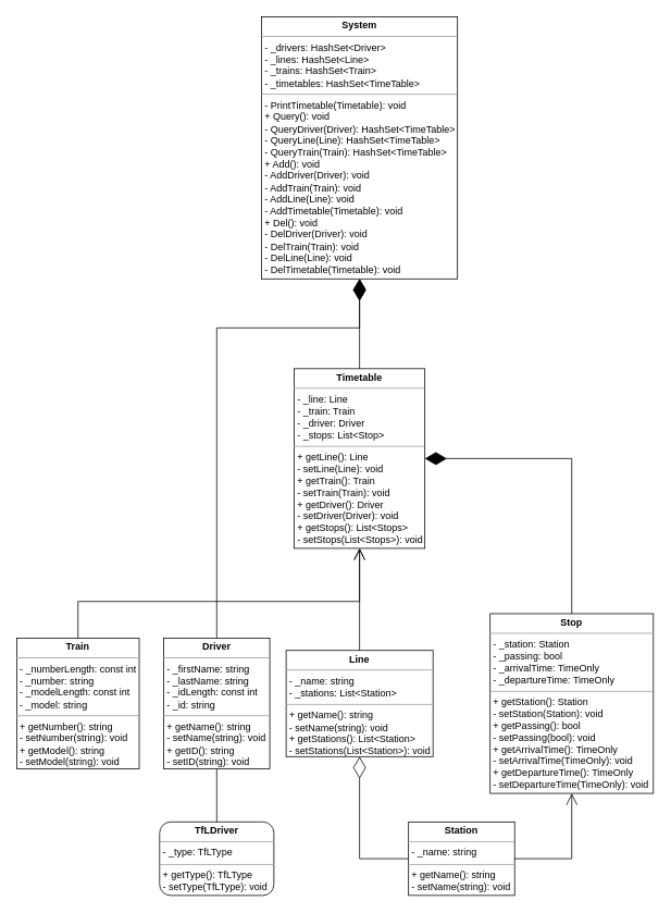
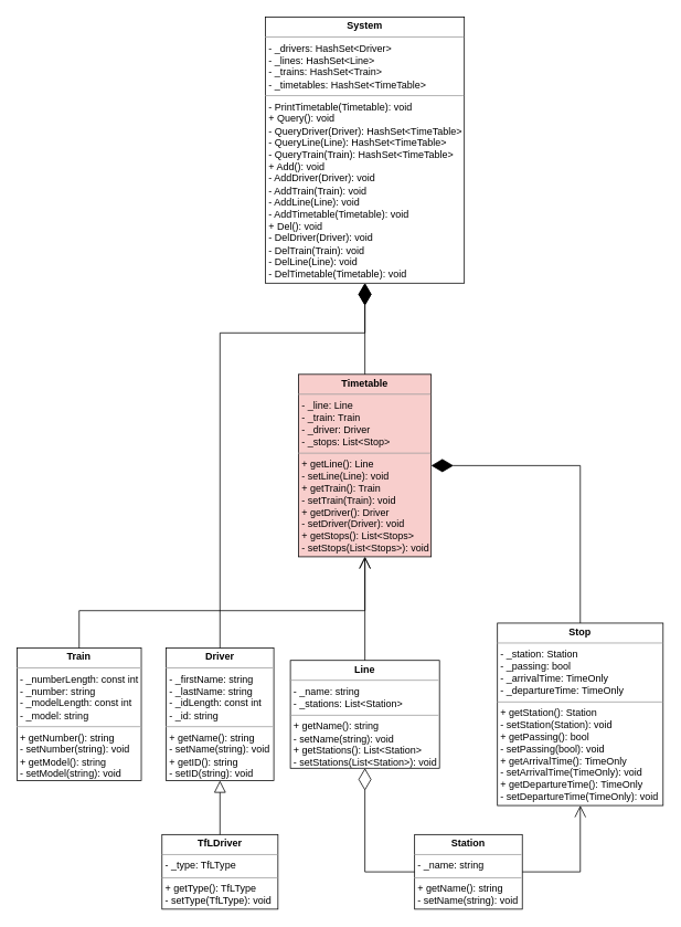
  <mxCell id="0" />
  <mxCell id="1" parent="0" />
  <mxCell id="2" value="&lt;p style=&quot;margin:0px;margin-top:4px;text-align:center;&quot;&gt;&lt;b&gt;Station&lt;/b&gt;&lt;/p&gt;&lt;hr size=&quot;1&quot;&gt;&lt;p style=&quot;margin:0px;margin-left:4px;&quot;&gt;- _name: string&lt;/p&gt;&lt;hr size=&quot;1&quot;&gt;&lt;p style=&quot;margin:0px;margin-left:4px;&quot;&gt;+ getName(): string&lt;/p&gt;&lt;p style=&quot;margin:0px;margin-left:4px;&quot;&gt;- setName(string): void&lt;/p&gt;" style="verticalAlign=top;align=left;overflow=fill;fontSize=12;fontFamily=Helvetica;html=1;whiteSpace=wrap;" parent="1" vertex="1"><mxGeometry x="500" y="1006" width="130" height="90" as="geometry" /></mxCell>
  <mxCell id="3" value="&lt;p style=&quot;margin:0px;margin-top:4px;text-align:center;&quot;&gt;&lt;b&gt;Line&lt;/b&gt;&lt;/p&gt;&lt;hr size=&quot;1&quot;&gt;&lt;p style=&quot;margin:0px;margin-left:4px;&quot;&gt;- _name: string&lt;/p&gt;&lt;p style=&quot;margin:0px;margin-left:4px;&quot;&gt;- _stations: List&amp;lt;Station&amp;gt;&lt;/p&gt;&lt;hr size=&quot;1&quot;&gt;&lt;p style=&quot;margin:0px;margin-left:4px;&quot;&gt;+ getName(): string&lt;/p&gt;&lt;p style=&quot;margin:0px;margin-left:4px;&quot;&gt;- setName(string): void&lt;/p&gt;&lt;p style=&quot;margin:0px;margin-left:4px;&quot;&gt;+ getStations(): List&amp;lt;Station&amp;gt;&lt;/p&gt;&lt;p style=&quot;margin:0px;margin-left:4px;&quot;&gt;- setStations(List&amp;lt;Station&amp;gt;): void&lt;/p&gt;" style="verticalAlign=top;align=left;overflow=fill;fontSize=12;fontFamily=Helvetica;html=1;whiteSpace=wrap;" parent="1" vertex="1"><mxGeometry x="350" y="796" width="180" height="130" as="geometry" /></mxCell>
- <mxCell id="4" value="&lt;p style=&quot;margin:0px;margin-top:4px;text-align:center;&quot;&gt;&lt;b&gt;TfLDriver&lt;/b&gt;&lt;/p&gt;&lt;hr size=&quot;1&quot;&gt;&lt;p style=&quot;margin:0px;margin-left:4px;&quot;&gt;- _type: TfLType&lt;/p&gt;&lt;hr size=&quot;1&quot;&gt;&lt;p style=&quot;margin:0px;margin-left:4px;&quot;&gt;+ getType(): TfLType&lt;/p&gt;&lt;p style=&quot;margin:0px;margin-left:4px;&quot;&gt;- setType(TfLType): void&lt;/p&gt;" style="verticalAlign=top;align=left;overflow=fill;fontSize=12;fontFamily=Helvetica;html=1;whiteSpace=wrap;rounded=1;" parent="1" vertex="1"><mxGeometry x="195" y="1006" width="140" height="90" as="geometry" /></mxCell>
+ <mxCell id="4" value="&lt;p style=&quot;margin:0px;margin-top:4px;text-align:center;&quot;&gt;&lt;b&gt;TfLDriver&lt;/b&gt;&lt;/p&gt;&lt;hr size=&quot;1&quot;&gt;&lt;p style=&quot;margin:0px;margin-left:4px;&quot;&gt;- _type: TfLType&lt;/p&gt;&lt;hr size=&quot;1&quot;&gt;&lt;p style=&quot;margin:0px;margin-left:4px;&quot;&gt;+ getType(): TfLType&lt;/p&gt;&lt;p style=&quot;margin:0px;margin-left:4px;&quot;&gt;- setType(TfLType): void&lt;/p&gt;" style="verticalAlign=top;align=left;overflow=fill;fontSize=12;fontFamily=Helvetica;html=1;whiteSpace=wrap;" parent="1" vertex="1"><mxGeometry x="195" y="1006" width="140" height="90" as="geometry" /></mxCell>
  <mxCell id="5" style="edgeStyle=orthogonalEdgeStyle;rounded=0;orthogonalLoop=1;jettySize=auto;html=1;exitX=0.5;exitY=1;exitDx=0;exitDy=0;" parent="1" source="4" target="4" edge="1"><mxGeometry relative="1" as="geometry" /></mxCell>
  <mxCell id="6" value="&lt;p style=&quot;margin:0px;margin-top:4px;text-align:center;&quot;&gt;&lt;b&gt;Train&lt;/b&gt;&lt;/p&gt;&lt;hr size=&quot;1&quot;&gt;&lt;p style=&quot;margin:0px;margin-left:4px;&quot;&gt;- _numberLength: const int&lt;/p&gt;&lt;p style=&quot;margin:0px;margin-left:4px;&quot;&gt;- _number: string&lt;/p&gt;&lt;p style=&quot;margin:0px;margin-left:4px;&quot;&gt;- _modelLength: const int&lt;/p&gt;&lt;p style=&quot;margin:0px;margin-left:4px;&quot;&gt;- _model: string&lt;/p&gt;&lt;hr size=&quot;1&quot;&gt;&lt;p style=&quot;margin:0px;margin-left:4px;&quot;&gt;+ getNumber(): string&lt;/p&gt;&lt;p style=&quot;margin:0px;margin-left:4px;&quot;&gt;- setNumber(string): void&lt;/p&gt;&lt;p style=&quot;margin:0px;margin-left:4px;&quot;&gt;+ getModel(): string&lt;/p&gt;&lt;p style=&quot;margin:0px;margin-left:4px;&quot;&gt;- setModel(string): void&lt;/p&gt;" style="verticalAlign=top;align=left;overflow=fill;fontSize=12;fontFamily=Helvetica;html=1;whiteSpace=wrap;" parent="1" vertex="1"><mxGeometry x="20" y="781" width="150" height="160" as="geometry" /></mxCell>
  <mxCell id="7" value="&lt;p style=&quot;margin:0px;margin-top:4px;text-align:center;&quot;&gt;&lt;b&gt;Stop&lt;/b&gt;&lt;/p&gt;&lt;hr size=&quot;1&quot;&gt;&lt;p style=&quot;margin:0px;margin-left:4px;&quot;&gt;- _station: Station&lt;/p&gt;&lt;p style=&quot;margin:0px;margin-left:4px;&quot;&gt;- _passing: bool&lt;/p&gt;&lt;p style=&quot;margin:0px;margin-left:4px;&quot;&gt;- _arrivalTime: TimeOnly&lt;/p&gt;&lt;p style=&quot;margin:0px;margin-left:4px;&quot;&gt;- _departureTime: TimeOnly&lt;/p&gt;&lt;hr size=&quot;1&quot;&gt;&lt;p style=&quot;margin:0px;margin-left:4px;&quot;&gt;+ getStation(): Station&lt;/p&gt;&lt;p style=&quot;margin:0px;margin-left:4px;&quot;&gt;- setStation(Station): void&lt;/p&gt;&lt;p style=&quot;margin:0px;margin-left:4px;&quot;&gt;+ getPassing(): bool&lt;/p&gt;&lt;p style=&quot;margin:0px;margin-left:4px;&quot;&gt;- setPassing(bool): void&lt;/p&gt;&lt;p style=&quot;margin:0px;margin-left:4px;&quot;&gt;+ getArrivalTime(): TimeOnly&lt;/p&gt;&lt;p style=&quot;margin:0px;margin-left:4px;&quot;&gt;- setArrivalTime(TimeOnly): void&lt;/p&gt;&lt;p style=&quot;margin:0px;margin-left:4px;&quot;&gt;+ getDepartureTime(): TimeOnly&lt;/p&gt;&lt;p style=&quot;margin:0px;margin-left:4px;&quot;&gt;- setDepartureTime(TimeOnly): void&lt;/p&gt;" style="verticalAlign=top;align=left;overflow=fill;fontSize=12;fontFamily=Helvetica;html=1;whiteSpace=wrap;" parent="1" vertex="1"><mxGeometry x="600" y="751" width="200" height="220" as="geometry" /></mxCell>
- <mxCell id="8" value="&lt;p style=&quot;margin:0px;margin-top:4px;text-align:center;&quot;&gt;&lt;b&gt;Timetable&lt;/b&gt;&lt;/p&gt;&lt;hr size=&quot;1&quot;&gt;&lt;p style=&quot;margin:0px;margin-left:4px;&quot;&gt;- _line: Line&lt;/p&gt;&lt;p style=&quot;margin:0px;margin-left:4px;&quot;&gt;- _train: Train&lt;/p&gt;&lt;p style=&quot;margin:0px;margin-left:4px;&quot;&gt;- _driver: Driver&lt;/p&gt;&lt;p style=&quot;margin:0px;margin-left:4px;&quot;&gt;- _stops: List&amp;lt;Stop&amp;gt;&lt;/p&gt;&lt;hr size=&quot;1&quot;&gt;&lt;p style=&quot;margin:0px;margin-left:4px;&quot;&gt;+ getLine(): Line&lt;/p&gt;&lt;p style=&quot;margin:0px;margin-left:4px;&quot;&gt;- setLine(Line): void&lt;/p&gt;&lt;p style=&quot;margin:0px;margin-left:4px;&quot;&gt;+ getTrain(): Train&lt;/p&gt;&lt;p style=&quot;margin:0px;margin-left:4px;&quot;&gt;- setTrain(Train): void&lt;/p&gt;&lt;p style=&quot;margin:0px;margin-left:4px;&quot;&gt;+ getDriver(): Driver&lt;/p&gt;&lt;p style=&quot;margin:0px;margin-left:4px;&quot;&gt;- setDriver(Driver): void&lt;/p&gt;&lt;p style=&quot;margin:0px;margin-left:4px;&quot;&gt;+ getStops(): List&amp;lt;Stops&amp;gt;&lt;/p&gt;&lt;p style=&quot;margin:0px;margin-left:4px;&quot;&gt;- setStops(List&amp;lt;Stops&amp;gt;): void&lt;/p&gt;" style="verticalAlign=top;align=left;overflow=fill;fontSize=12;fontFamily=Helvetica;html=1;whiteSpace=wrap;" parent="1" vertex="1"><mxGeometry x="360" y="451" width="160" height="220" as="geometry" /></mxCell>
+ <mxCell id="8" value="&lt;p style=&quot;margin:0px;margin-top:4px;text-align:center;&quot;&gt;&lt;b&gt;Timetable&lt;/b&gt;&lt;/p&gt;&lt;hr size=&quot;1&quot;&gt;&lt;p style=&quot;margin:0px;margin-left:4px;&quot;&gt;- _line: Line&lt;/p&gt;&lt;p style=&quot;margin:0px;margin-left:4px;&quot;&gt;- _train: Train&lt;/p&gt;&lt;p style=&quot;margin:0px;margin-left:4px;&quot;&gt;- _driver: Driver&lt;/p&gt;&lt;p style=&quot;margin:0px;margin-left:4px;&quot;&gt;- _stops: List&amp;lt;Stop&amp;gt;&lt;/p&gt;&lt;hr size=&quot;1&quot;&gt;&lt;p style=&quot;margin:0px;margin-left:4px;&quot;&gt;+ getLine(): Line&lt;/p&gt;&lt;p style=&quot;margin:0px;margin-left:4px;&quot;&gt;- setLine(Line): void&lt;/p&gt;&lt;p style=&quot;margin:0px;margin-left:4px;&quot;&gt;+ getTrain(): Train&lt;/p&gt;&lt;p style=&quot;margin:0px;margin-left:4px;&quot;&gt;- setTrain(Train): void&lt;/p&gt;&lt;p style=&quot;margin:0px;margin-left:4px;&quot;&gt;+ getDriver(): Driver&lt;/p&gt;&lt;p style=&quot;margin:0px;margin-left:4px;&quot;&gt;- setDriver(Driver): void&lt;/p&gt;&lt;p style=&quot;margin:0px;margin-left:4px;&quot;&gt;+ getStops(): List&amp;lt;Stops&amp;gt;&lt;/p&gt;&lt;p style=&quot;margin:0px;margin-left:4px;&quot;&gt;- setStops(List&amp;lt;Stops&amp;gt;): void&lt;/p&gt;" style="verticalAlign=top;align=left;overflow=fill;fontSize=12;fontFamily=Helvetica;html=1;whiteSpace=wrap;fillColor=#f8cecc;" parent="1" vertex="1"><mxGeometry x="360" y="451" width="160" height="220" as="geometry" /></mxCell>
  <mxCell id="9" style="edgeStyle=orthogonalEdgeStyle;rounded=0;orthogonalLoop=1;jettySize=auto;html=1;exitX=0.5;exitY=1;exitDx=0;exitDy=0;" parent="1" source="8" target="8" edge="1"><mxGeometry relative="1" as="geometry" /></mxCell>
  <mxCell id="10" value="&lt;p style=&quot;margin:0px;margin-top:4px;text-align:center;&quot;&gt;&lt;b&gt;Driver&lt;/b&gt;&lt;/p&gt;&lt;hr size=&quot;1&quot;&gt;&lt;p style=&quot;margin:0px;margin-left:4px;&quot;&gt;- _firstName: string&lt;/p&gt;&lt;p style=&quot;margin:0px;margin-left:4px;&quot;&gt;- _lastName: string&lt;/p&gt;&lt;p style=&quot;margin:0px;margin-left:4px;&quot;&gt;- _idLength: const int&lt;/p&gt;&lt;p style=&quot;margin:0px;margin-left:4px;&quot;&gt;- _id: string&lt;/p&gt;&lt;hr size=&quot;1&quot;&gt;&lt;p style=&quot;margin:0px;margin-left:4px;&quot;&gt;+ getName(): string&lt;/p&gt;&lt;p style=&quot;margin:0px;margin-left:4px;&quot;&gt;- setName(string): void&lt;/p&gt;&lt;p style=&quot;margin:0px;margin-left:4px;&quot;&gt;+ getID(): string&lt;/p&gt;&lt;p style=&quot;margin:0px;margin-left:4px;&quot;&gt;- setID(string): void&lt;/p&gt;" style="verticalAlign=top;align=left;overflow=fill;fontSize=12;fontFamily=Helvetica;html=1;whiteSpace=wrap;" parent="1" vertex="1"><mxGeometry x="200" y="781" width="130" height="160" as="geometry" /></mxCell>
- <mxCell id="11" value="" style="endArrow=none;endFill=0;endSize=12;html=1;rounded=0;exitX=0.5;exitY=0;exitDx=0;exitDy=0;entryX=0.5;entryY=1;entryDx=0;entryDy=0;" parent="1" source="4" target="10" edge="1"><mxGeometry width="160" relative="1" as="geometry"><mxPoint x="330" y="311" as="sourcePoint" /><mxPoint x="490" y="311" as="targetPoint" /></mxGeometry></mxCell>
+ <mxCell id="11" value="" style="endArrow=block;endFill=0;endSize=12;html=1;rounded=0;exitX=0.5;exitY=0;exitDx=0;exitDy=0;entryX=0.5;entryY=1;entryDx=0;entryDy=0;" parent="1" source="4" target="10" edge="1"><mxGeometry width="160" relative="1" as="geometry"><mxPoint x="330" y="311" as="sourcePoint" /><mxPoint x="490" y="311" as="targetPoint" /></mxGeometry></mxCell>
  <mxCell id="12" value="" style="endArrow=diamondThin;endFill=0;endSize=24;html=1;rounded=0;exitX=0;exitY=0.5;exitDx=0;exitDy=0;entryX=0.5;entryY=1;entryDx=0;entryDy=0;" parent="1" source="2" target="3" edge="1"><mxGeometry width="160" relative="1" as="geometry"><mxPoint x="340" y="771" as="sourcePoint" /><mxPoint x="500" y="771" as="targetPoint" /><Array as="points"><mxPoint x="440" y="1051" /></Array></mxGeometry></mxCell>
  <mxCell id="13" value="" style="endArrow=diamondThin;endFill=1;endSize=24;html=1;rounded=0;entryX=1;entryY=0.5;entryDx=0;entryDy=0;exitX=0.5;exitY=0;exitDx=0;exitDy=0;" parent="1" source="7" target="8" edge="1"><mxGeometry width="160" relative="1" as="geometry"><mxPoint x="190" y="731" as="sourcePoint" /><mxPoint x="350" y="731" as="targetPoint" /><Array as="points"><mxPoint x="700" y="561" /></Array></mxGeometry></mxCell>
  <mxCell id="14" value="" style="endArrow=open;endFill=1;endSize=12;html=1;rounded=0;exitX=0.5;exitY=0;exitDx=0;exitDy=0;" parent="1" source="3" edge="1"><mxGeometry width="160" relative="1" as="geometry"><mxPoint x="440" y="791" as="sourcePoint" /><mxPoint x="440" y="671" as="targetPoint" /></mxGeometry></mxCell>
  <mxCell id="15" value="" style="endArrow=open;endFill=1;endSize=12;html=1;rounded=0;exitX=0.5;exitY=0;exitDx=0;exitDy=0;entryX=0.5;entryY=1;entryDx=0;entryDy=0;" parent="1" source="6" target="8" edge="1"><mxGeometry width="160" relative="1" as="geometry"><mxPoint x="20" y="796" as="sourcePoint" /><mxPoint x="365" y="686" as="targetPoint" /><Array as="points"><mxPoint x="95" y="736" /><mxPoint x="440" y="736" /></Array></mxGeometry></mxCell>
  <mxCell id="16" value="" style="endArrow=open;endFill=1;endSize=12;html=1;rounded=0;entryX=0.5;entryY=1;entryDx=0;entryDy=0;exitX=1;exitY=0.5;exitDx=0;exitDy=0;" parent="1" source="2" target="7" edge="1"><mxGeometry width="160" relative="1" as="geometry"><mxPoint x="410" y="731" as="sourcePoint" /><mxPoint x="570" y="731" as="targetPoint" /><Array as="points"><mxPoint x="700" y="1051" /></Array></mxGeometry></mxCell>
  <mxCell id="17" value="" style="endArrow=diamondThin;endFill=1;endSize=24;html=1;rounded=0;entryX=0.5;entryY=1;entryDx=0;entryDy=0;exitX=0.5;exitY=0;exitDx=0;exitDy=0;" parent="1" source="8" target="18" edge="1"><mxGeometry width="160" relative="1" as="geometry"><mxPoint x="310" y="441" as="sourcePoint" /><mxPoint x="414" y="361" as="targetPoint" /></mxGeometry></mxCell>
  <mxCell id="18" value="&lt;p style=&quot;margin:0px;margin-top:4px;text-align:center;&quot;&gt;&lt;b&gt;System&lt;/b&gt;&lt;/p&gt;&lt;hr size=&quot;1&quot;&gt;&lt;p style=&quot;margin:0px;margin-left:4px;&quot;&gt;- _drivers: HashSet&amp;lt;Driver&amp;gt;&lt;/p&gt;&lt;p style=&quot;margin:0px;margin-left:4px;&quot;&gt;- _lines: HashSet&amp;lt;Line&amp;gt;&lt;/p&gt;&lt;p style=&quot;margin:0px;margin-left:4px;&quot;&gt;- _trains: HashSet&amp;lt;Train&amp;gt;&lt;/p&gt;&lt;p style=&quot;margin:0px;margin-left:4px;&quot;&gt;- _timetables: HashSet&amp;lt;TimeTable&amp;gt;&lt;/p&gt;&lt;hr size=&quot;1&quot;&gt;&lt;p style=&quot;margin:0px;margin-left:4px;&quot;&gt;- PrintTimetable(Timetable): void&lt;/p&gt;&lt;p style=&quot;margin:0px;margin-left:4px;&quot;&gt;+ Query(): void&lt;/p&gt;&lt;p style=&quot;margin:0px;margin-left:4px;&quot;&gt;- QueryDriver(Driver): HashSet&amp;lt;TimeTable&amp;gt;&lt;/p&gt;&lt;p style=&quot;margin:0px;margin-left:4px;&quot;&gt;- QueryLine(Line): HashSet&amp;lt;TimeTable&amp;gt;&lt;/p&gt;&lt;p style=&quot;margin:0px;margin-left:4px;&quot;&gt;- QueryTrain(Train): HashSet&amp;lt;TimeTable&amp;gt;&lt;/p&gt;&lt;p style=&quot;margin:0px;margin-left:4px;&quot;&gt;+ Add(): void&lt;/p&gt;&lt;p style=&quot;margin:0px;margin-left:4px;&quot;&gt;- AddDriver(Driver): void&lt;/p&gt;&lt;p style=&quot;margin:0px;margin-left:4px;&quot;&gt;- AddTrain(Train): void&lt;/p&gt;&lt;p style=&quot;margin:0px;margin-left:4px;&quot;&gt;- AddLine(Line): void&lt;/p&gt;&lt;p style=&quot;margin:0px;margin-left:4px;&quot;&gt;- AddTimetable(Timetable): void&lt;/p&gt;&lt;p style=&quot;margin:0px;margin-left:4px;&quot;&gt;+ Del(): void&lt;/p&gt;&lt;p style=&quot;margin:0px;margin-left:4px;&quot;&gt;- DelDriver(Driver): void&lt;/p&gt;&lt;p style=&quot;margin:0px;margin-left:4px;&quot;&gt;- DelTrain(Train): void&lt;/p&gt;&lt;p style=&quot;margin:0px;margin-left:4px;&quot;&gt;- DelLine(Line): void&lt;/p&gt;&lt;p style=&quot;margin:0px;margin-left:4px;&quot;&gt;- DelTimetable(Timetable): void&lt;/p&gt;" style="verticalAlign=top;align=left;overflow=fill;fontSize=12;fontFamily=Helvetica;html=1;whiteSpace=wrap;" parent="1" vertex="1"><mxGeometry x="320" y="20" width="240" height="321" as="geometry" /></mxCell>
  <mxCell id="19" value="" style="endArrow=diamondThin;endFill=1;endSize=24;html=1;rounded=0;exitX=0.5;exitY=0;exitDx=0;exitDy=0;entryX=0.5;entryY=1;entryDx=0;entryDy=0;" parent="1" source="10" target="18" edge="1"><mxGeometry width="160" relative="1" as="geometry"><mxPoint x="270" y="661" as="sourcePoint" /><mxPoint x="430" y="661" as="targetPoint" /><Array as="points"><mxPoint x="265" y="401" /><mxPoint x="440" y="401" /></Array></mxGeometry></mxCell>
